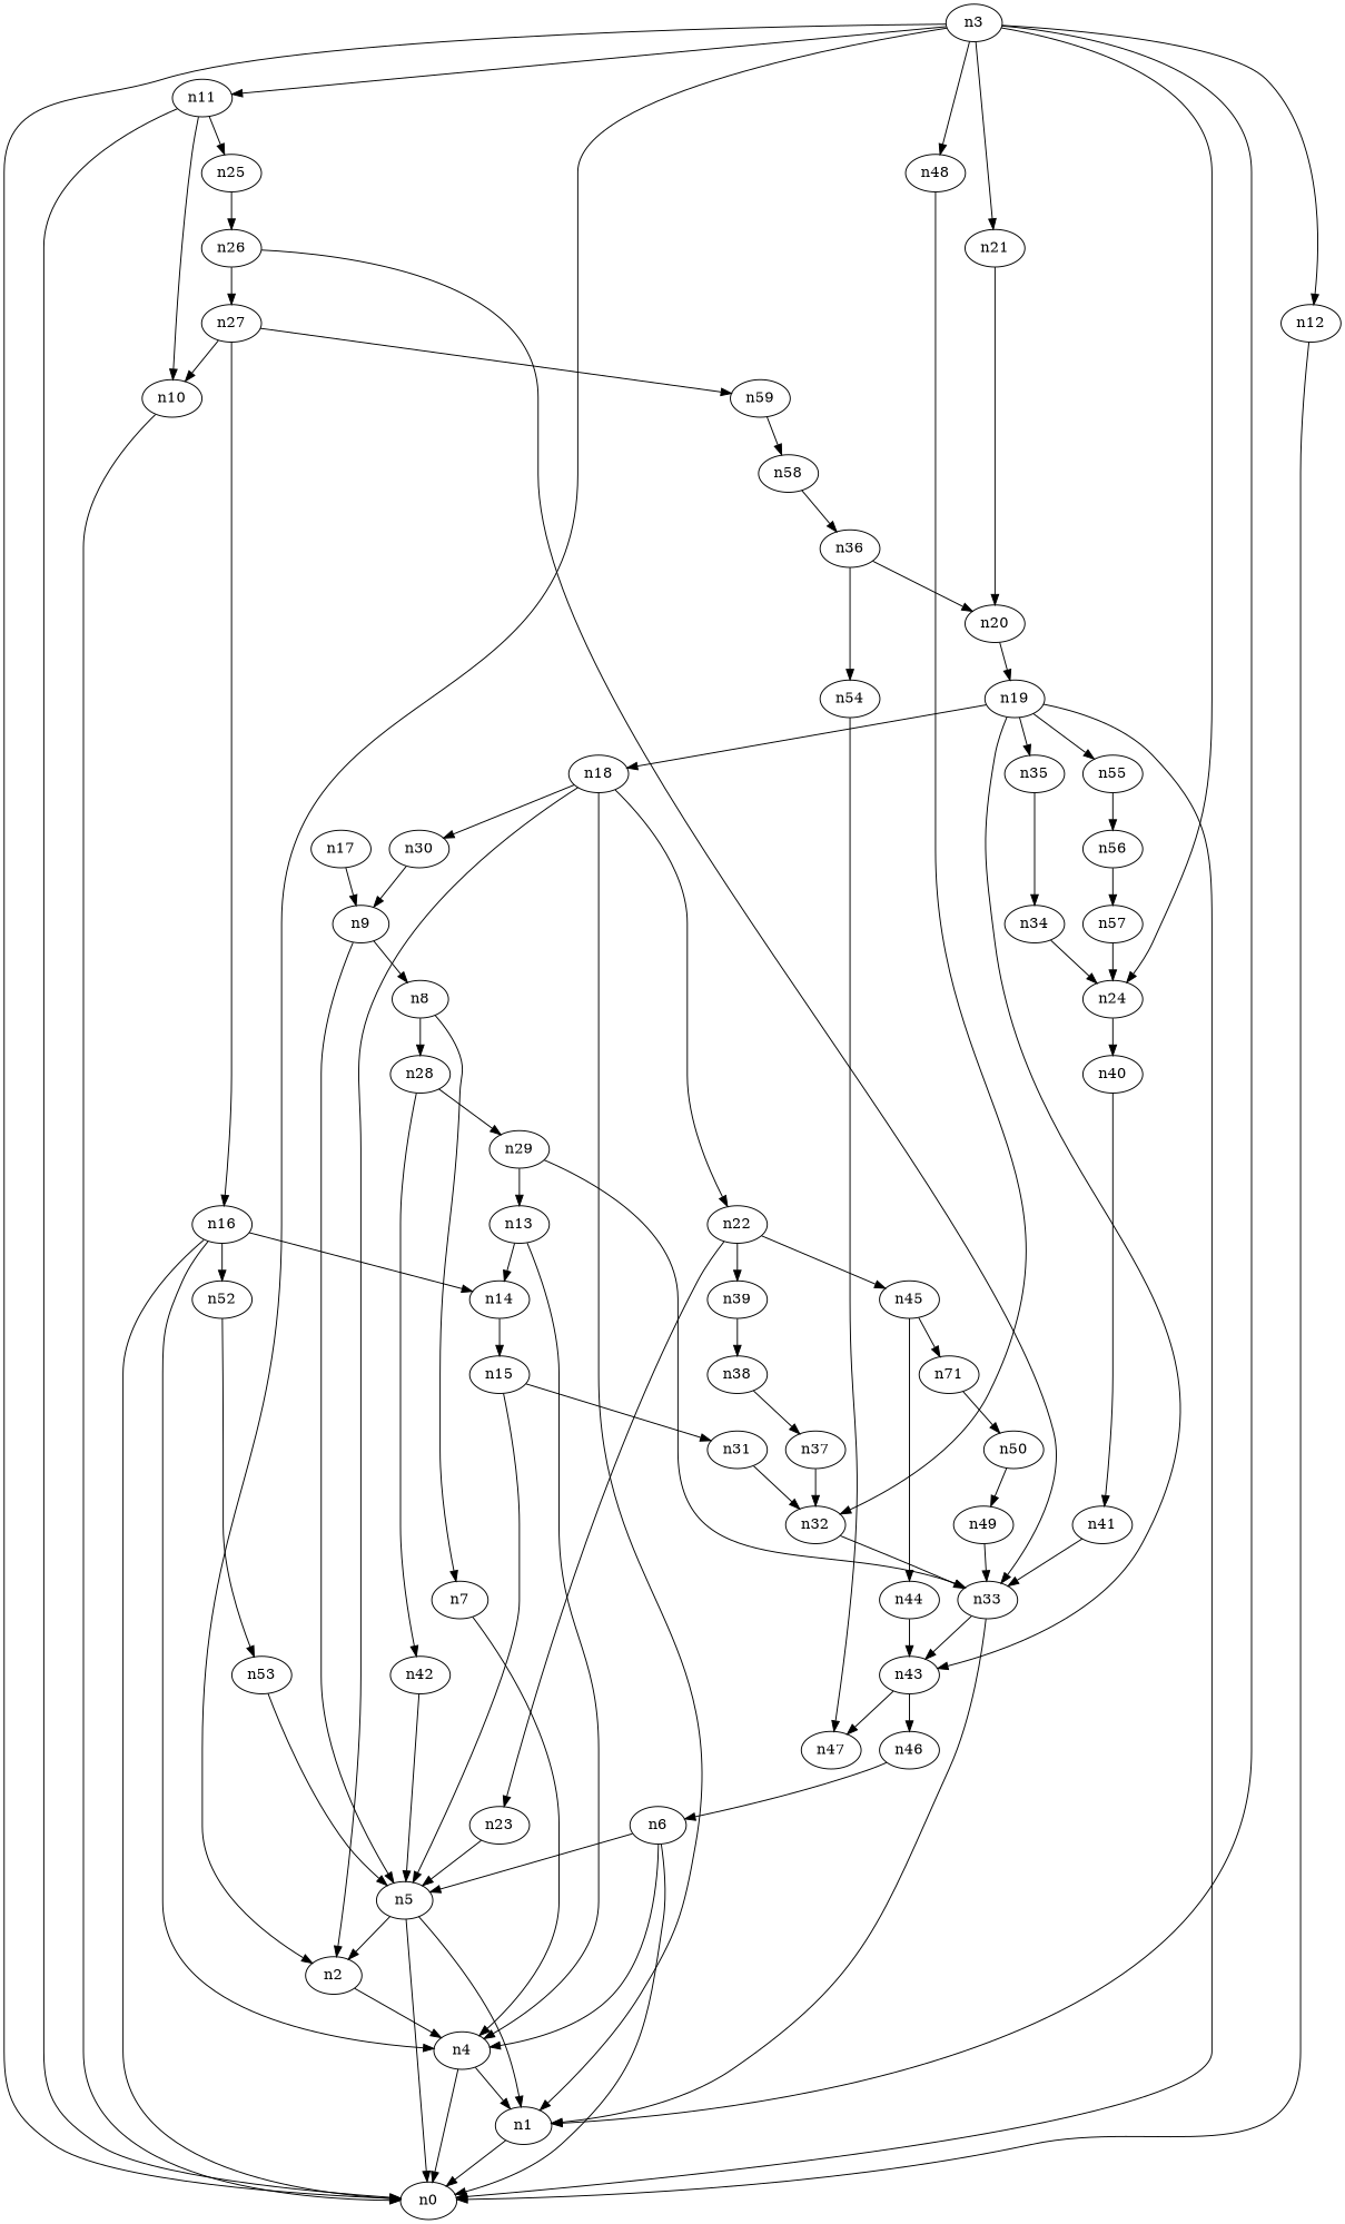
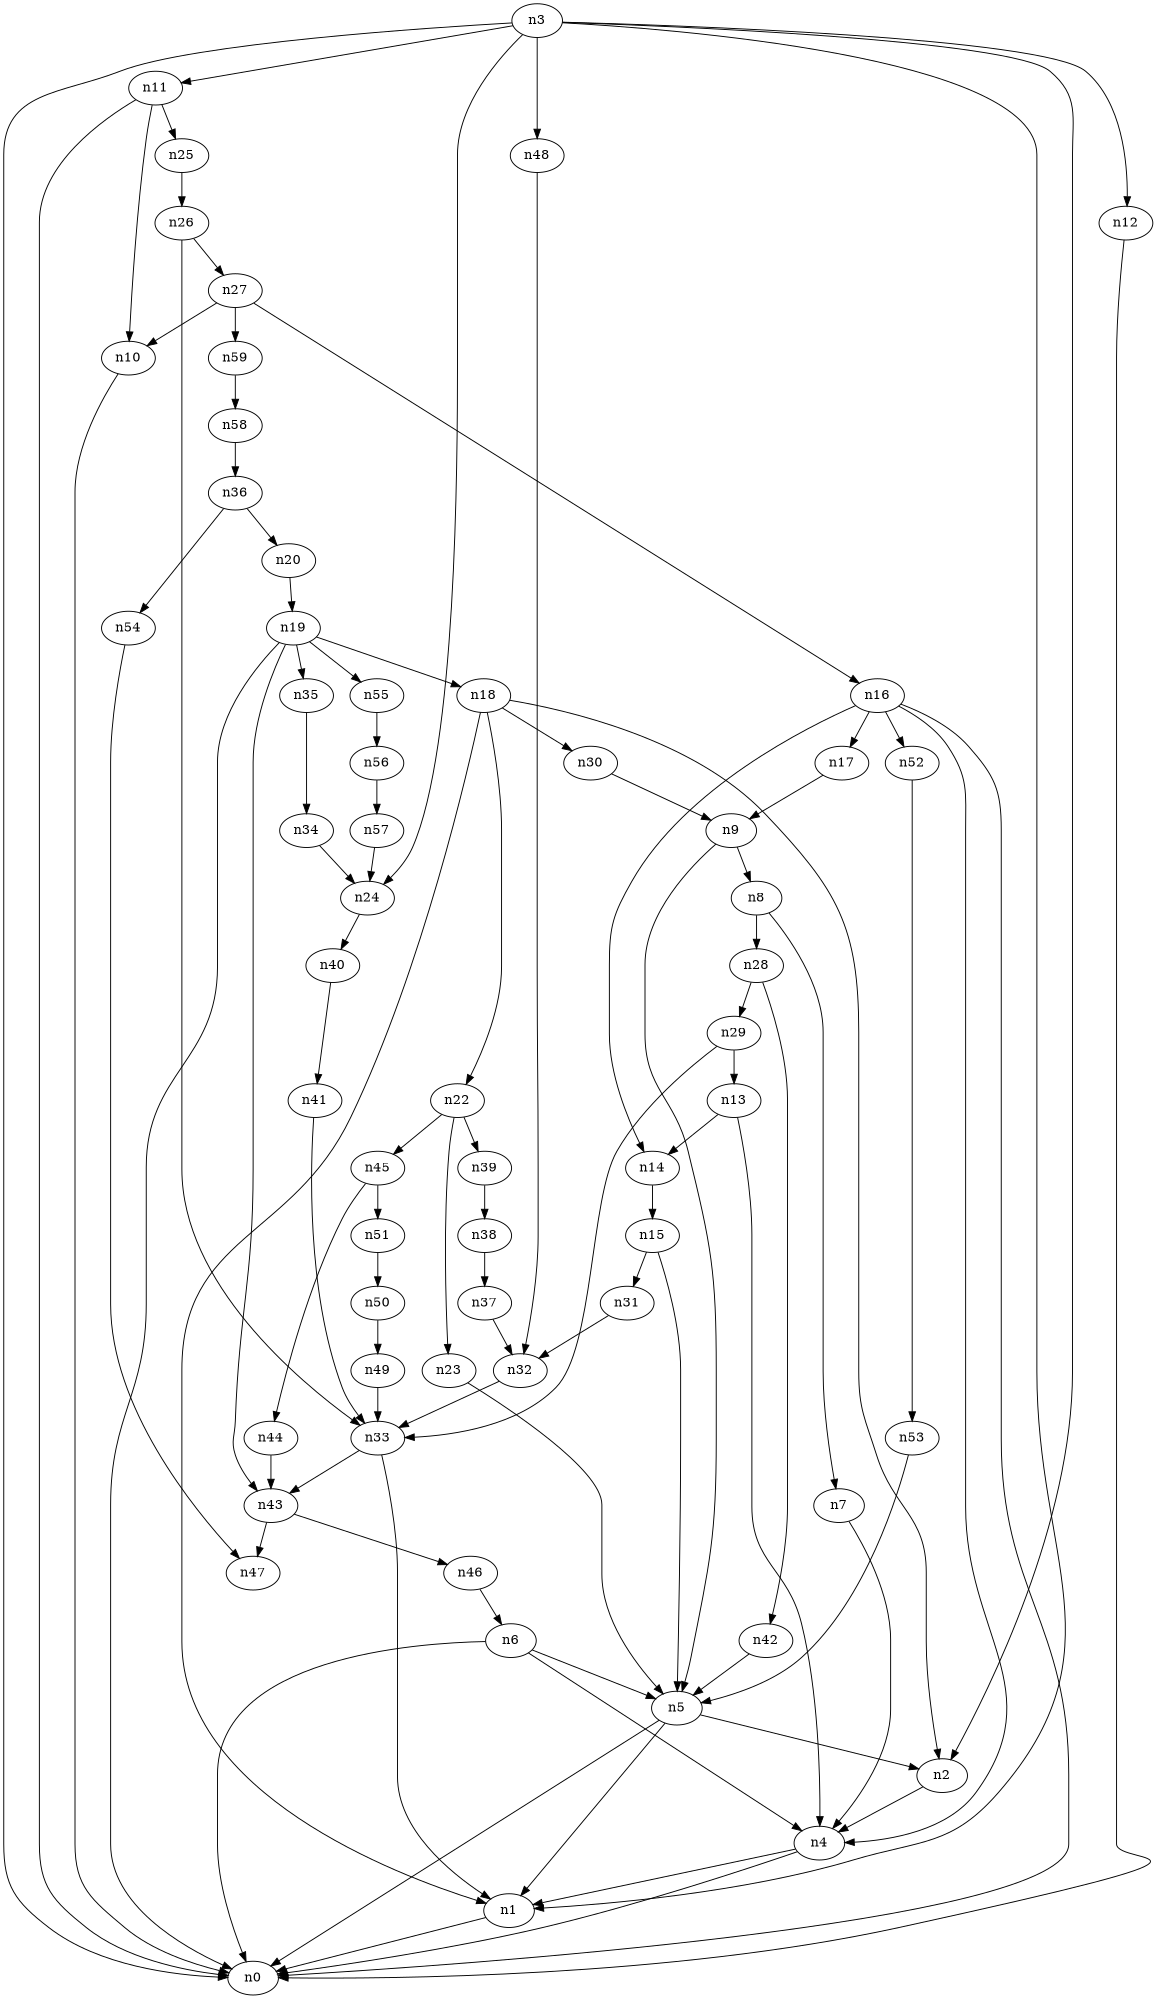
  digraph {
    n1
    n0
    n2
    n4
    n3
    n11
    n12
-   n21
    n24
    n48
    n10
    n25
    n20
    n40
    n32
    n26
    n19
    n16
    n14
    n17
    n52
    n41
    n33
    n5
    n6
    n7
    n8
    n28
    n29
    n42
    n13
    n9
    n27
    n15
    n31
    n53
    n18
    n22
    n30
    n23
    n39
    n45
    n38
    n44
-   n51 [label=n71]
+   n51
    n35
    n43
    n55
    n34
    n47
    n46
    n56
    n57
    n37
    n50
    n59
    n36
    n54
    n58
    n49
    n1 -> n0
    n2 -> n4
    n4 -> n1
    n4 -> n0
    n3 -> n1
    n3 -> n0
    n3 -> n2
    n3 -> n11
    n3 -> n12
-   n3 -> n21
    n3 -> n24
    n3 -> n48
    n11 -> n0
    n11 -> n10
    n11 -> n25
    n12 -> n0
-   n21 -> n20
    n24 -> n40
    n48 -> n32
    n10 -> n0
    n25 -> n26
    n20 -> n19
    n40 -> n41
    n32 -> n33
    n26 -> n33
    n26 -> n27
    n19 -> n0
    n19 -> n18
    n19 -> n35
    n19 -> n43
    n19 -> n55
    n16 -> n0
    n16 -> n4
    n16 -> n14
+   n16 -> n17
    n16 -> n52
    n14 -> n15
    n17 -> n9
    n52 -> n53
    n41 -> n33
    n33 -> n1
    n33 -> n43
    n5 -> n1
    n5 -> n0
    n5 -> n2
    n6 -> n0
    n6 -> n4
    n6 -> n5
    n7 -> n4
    n8 -> n7
    n8 -> n28
    n28 -> n29
    n28 -> n42
    n29 -> n33
    n29 -> n13
    n42 -> n5
    n13 -> n4
    n13 -> n14
    n9 -> n5
    n9 -> n8
    n27 -> n10
    n27 -> n16
    n27 -> n59
    n15 -> n5
    n15 -> n31
    n31 -> n32
    n53 -> n5
    n18 -> n1
    n18 -> n2
    n18 -> n22
    n18 -> n30
    n22 -> n23
    n22 -> n39
    n22 -> n45
    n30 -> n9
    n23 -> n5
    n39 -> n38
    n45 -> n44
    n45 -> n51
    n38 -> n37
    n44 -> n43
    n51 -> n50
    n35 -> n34
    n43 -> n47
    n43 -> n46
    n55 -> n56
    n34 -> n24
    n46 -> n6
    n56 -> n57
    n57 -> n24
    n37 -> n32
    n50 -> n49
    n59 -> n58
    n36 -> n20
    n36 -> n54
    n54 -> n47
    n58 -> n36
    n49 -> n33
  }
